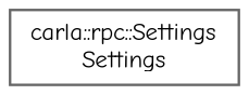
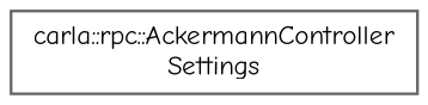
  digraph {
    rankdir=TB
    fontname="Comic Neue"
-   n1 [color=grey40 fillcolor=white fontname="Comic Neue" fontsize=10 height=0.2 label="carla::rpc::Settings\lSettings" shape=box style=filled width=0.4]
+   n1 [color=grey40 fillcolor=white fontname="Comic Neue" fontsize=10 height=0.2 label="carla::rpc::AckermannController\lSettings" shape=box style=filled width=0.4]
  }
